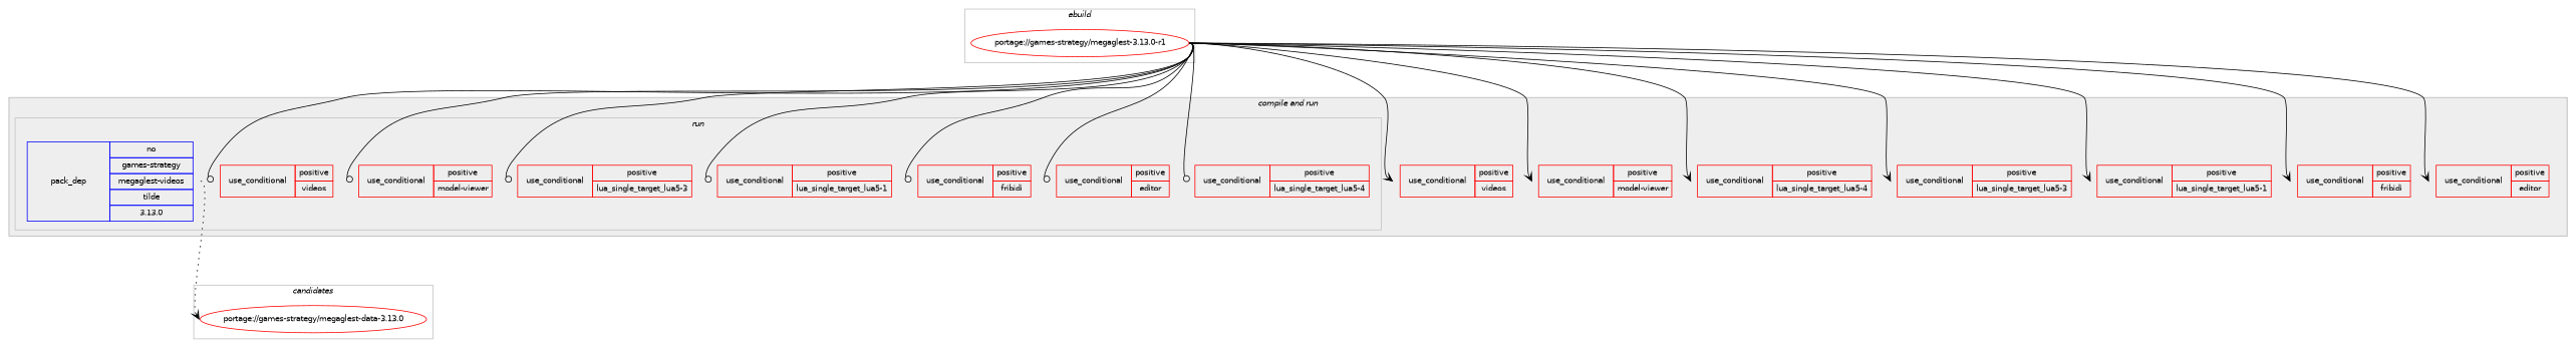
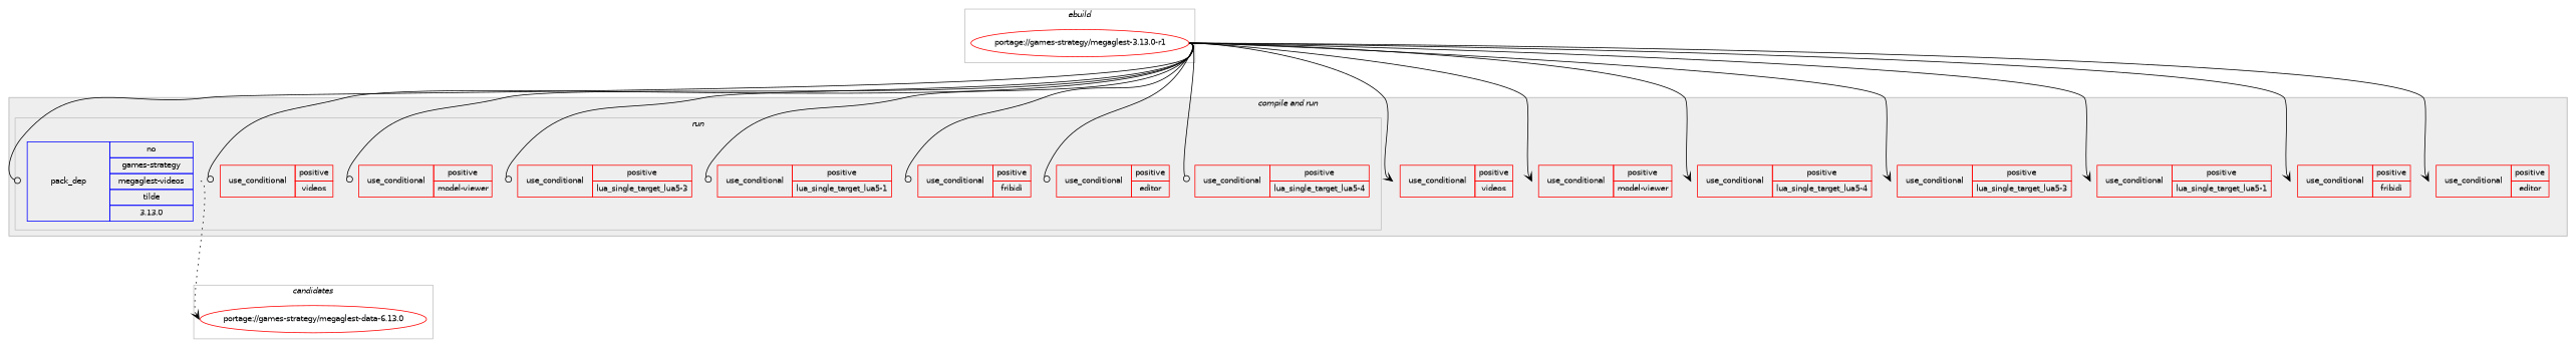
  digraph {
    compound=true
    concentrate=true
    fontname=Helvetica
    fontsize=10
    newrank=true
    rankdir=TB
    ranksep=1.5
    node [color=red fontname=Helvetica fontsize=10 shape=none]
    edge [arrowhead=vee headport=w style=solid tailport=e weight=20]
    n1 [label="portage://games-strategy/megaglest-3.13.0-r1" width=4 shape=""]
    n2 [label=<<TABLE BORDER="0" CELLBORDER="1" CELLSPACING="0" CELLPADDING="4"><TR><TD ROWSPAN="3" CELLPADDING="10">use_conditional</TD></TR><TR><TD>positive</TD></TR><TR><TD>editor</TD></TR></TABLE>>]
    n3 [label=<<TABLE BORDER="0" CELLBORDER="1" CELLSPACING="0" CELLPADDING="4"><TR><TD ROWSPAN="3" CELLPADDING="10">use_conditional</TD></TR><TR><TD>positive</TD></TR><TR><TD>fribidi</TD></TR></TABLE>>]
    n4 [label=<<TABLE BORDER="0" CELLBORDER="1" CELLSPACING="0" CELLPADDING="4"><TR><TD ROWSPAN="3" CELLPADDING="10">use_conditional</TD></TR><TR><TD>positive</TD></TR><TR><TD>lua_single_target_lua5-1</TD></TR></TABLE>>]
    n5 [label=<<TABLE BORDER="0" CELLBORDER="1" CELLSPACING="0" CELLPADDING="4"><TR><TD ROWSPAN="3" CELLPADDING="10">use_conditional</TD></TR><TR><TD>positive</TD></TR><TR><TD>lua_single_target_lua5-3</TD></TR></TABLE>>]
    n6 [label=<<TABLE BORDER="0" CELLBORDER="1" CELLSPACING="0" CELLPADDING="4"><TR><TD ROWSPAN="3" CELLPADDING="10">use_conditional</TD></TR><TR><TD>positive</TD></TR><TR><TD>lua_single_target_lua5-4</TD></TR></TABLE>>]
    n7 [label=<<TABLE BORDER="0" CELLBORDER="1" CELLSPACING="0" CELLPADDING="4"><TR><TD ROWSPAN="3" CELLPADDING="10">use_conditional</TD></TR><TR><TD>positive</TD></TR><TR><TD>model-viewer</TD></TR></TABLE>>]
    n8 [label=<<TABLE BORDER="0" CELLBORDER="1" CELLSPACING="0" CELLPADDING="4"><TR><TD ROWSPAN="3" CELLPADDING="10">use_conditional</TD></TR><TR><TD>positive</TD></TR><TR><TD>videos</TD></TR></TABLE>>]
    n9 [label=<<TABLE BORDER="0" CELLBORDER="1" CELLSPACING="0" CELLPADDING="4"><TR><TD ROWSPAN="3" CELLPADDING="10">use_conditional</TD></TR><TR><TD>positive</TD></TR><TR><TD>lua_single_target_lua5-4</TD></TR></TABLE>>]
    n10 [label=<<TABLE BORDER="0" CELLBORDER="1" CELLSPACING="0" CELLPADDING="4"><TR><TD ROWSPAN="3" CELLPADDING="10">use_conditional</TD></TR><TR><TD>positive</TD></TR><TR><TD>editor</TD></TR></TABLE>>]
    n11 [label=<<TABLE BORDER="0" CELLBORDER="1" CELLSPACING="0" CELLPADDING="4"><TR><TD ROWSPAN="3" CELLPADDING="10">use_conditional</TD></TR><TR><TD>positive</TD></TR><TR><TD>fribidi</TD></TR></TABLE>>]
    n12 [label=<<TABLE BORDER="0" CELLBORDER="1" CELLSPACING="0" CELLPADDING="4"><TR><TD ROWSPAN="3" CELLPADDING="10">use_conditional</TD></TR><TR><TD>positive</TD></TR><TR><TD>lua_single_target_lua5-1</TD></TR></TABLE>>]
    n13 [label=<<TABLE BORDER="0" CELLBORDER="1" CELLSPACING="0" CELLPADDING="4"><TR><TD ROWSPAN="3" CELLPADDING="10">use_conditional</TD></TR><TR><TD>positive</TD></TR><TR><TD>lua_single_target_lua5-3</TD></TR></TABLE>>]
    n14 [label=<<TABLE BORDER="0" CELLBORDER="1" CELLSPACING="0" CELLPADDING="4"><TR><TD ROWSPAN="3" CELLPADDING="10">use_conditional</TD></TR><TR><TD>positive</TD></TR><TR><TD>model-viewer</TD></TR></TABLE>>]
    n15 [label=<<TABLE BORDER="0" CELLBORDER="1" CELLSPACING="0" CELLPADDING="4"><TR><TD ROWSPAN="3" CELLPADDING="10">use_conditional</TD></TR><TR><TD>positive</TD></TR><TR><TD>videos</TD></TR></TABLE>>]
    n16 [color=blue label=<<TABLE BORDER="0" CELLBORDER="1" CELLSPACING="0" CELLPADDING="4" WIDTH="220"><TR><TD ROWSPAN="6" CELLPADDING="30">pack_dep</TD></TR><TR><TD WIDTH="110">no</TD></TR><TR><TD>games-strategy</TD></TR><TR><TD>megaglest-videos</TD></TR><TR><TD>tilde</TD></TR><TR><TD>3.13.0</TD></TR></TABLE>>]
-   n17 [label="portage://games-strategy/megaglest-data-3.13.0" width=4 shape=""]
+   n17 [label="portage://games-strategy/megaglest-data-6.13.0" width=4 shape=""]
    subgraph cluster_1 {
      color=gray
      label=<<i>ebuild</i>>
      rank=same
      n1
    }
    subgraph cluster_2 {
      color=gray
      label=<<i>dependencies</i>>
      subgraph cluster_3 {
        color=gray
        fillcolor="#eeeeee"
        label=<<i>compile</i>>
        style=filled
        subgraph sub_4 {
          color=gray
          fillcolor="#eeeeee"
          label=<<i>compile</i>>
          style=filled
          n2
        }
        subgraph sub_5 {
          color=gray
          fillcolor="#eeeeee"
          label=<<i>compile</i>>
          style=filled
          n3
        }
        subgraph sub_6 {
          color=gray
          fillcolor="#eeeeee"
          label=<<i>compile</i>>
          style=filled
          n4
        }
        subgraph sub_7 {
          color=gray
          fillcolor="#eeeeee"
          label=<<i>compile</i>>
          style=filled
          n5
        }
        subgraph sub_8 {
          color=gray
          fillcolor="#eeeeee"
          label=<<i>compile</i>>
          style=filled
          n6
        }
        subgraph sub_9 {
          color=gray
          fillcolor="#eeeeee"
          label=<<i>compile</i>>
          style=filled
          n7
        }
        subgraph sub_10 {
          color=gray
          fillcolor="#eeeeee"
          label=<<i>compile</i>>
          style=filled
          n8
        }
      }
      subgraph cluster_11 {
        color=gray
        fillcolor="#eeeeee"
        label=<<i>compile and run</i>>
        style=filled
      }
      subgraph cluster_12 {
        color=gray
        fillcolor="#eeeeee"
        label=<<i>run</i>>
        style=filled
        subgraph sub_13 {
          color=gray
          fillcolor="#eeeeee"
          label=<<i>run</i>>
          style=filled
          n9
        }
        subgraph sub_14 {
          color=gray
          fillcolor="#eeeeee"
          label=<<i>run</i>>
          style=filled
          n10
        }
        subgraph sub_15 {
          color=gray
          fillcolor="#eeeeee"
          label=<<i>run</i>>
          style=filled
          n11
        }
        subgraph sub_16 {
          color=gray
          fillcolor="#eeeeee"
          label=<<i>run</i>>
          style=filled
          n12
        }
        subgraph sub_17 {
          color=gray
          fillcolor="#eeeeee"
          label=<<i>run</i>>
          style=filled
          n13
        }
        subgraph sub_18 {
          color=gray
          fillcolor="#eeeeee"
          label=<<i>run</i>>
          style=filled
          n14
        }
        subgraph sub_19 {
          color=gray
          fillcolor="#eeeeee"
          label=<<i>run</i>>
          style=filled
          n15
        }
        subgraph sub_20 {
          color=gray
          fillcolor="#eeeeee"
          label=<<i>run</i>>
          style=filled
          n16
        }
      }
    }
    subgraph cluster_21 {
      color=gray
      label=<<i>candidates</i>>
      rank=same
      subgraph sub_22 {
        color=black
        label=<<i>candidates</i>>
        nodesep=1
        rank=same
        n17
      }
    }
    n1 -> n2
    n1 -> n3
    n1 -> n4
    n1 -> n5
    n1 -> n6
    n1 -> n7
    n1 -> n8
    n1 -> n9 [arrowhead=odot]
    n1 -> n10 [arrowhead=odot]
    n1 -> n11 [arrowhead=odot]
    n1 -> n12 [arrowhead=odot]
    n1 -> n13 [arrowhead=odot]
    n1 -> n14 [arrowhead=odot]
    n1 -> n15 [arrowhead=odot]
+   n1 -> n16 [arrowhead=odot]
    n16 -> n17 [style=dotted weight=100]
  }
